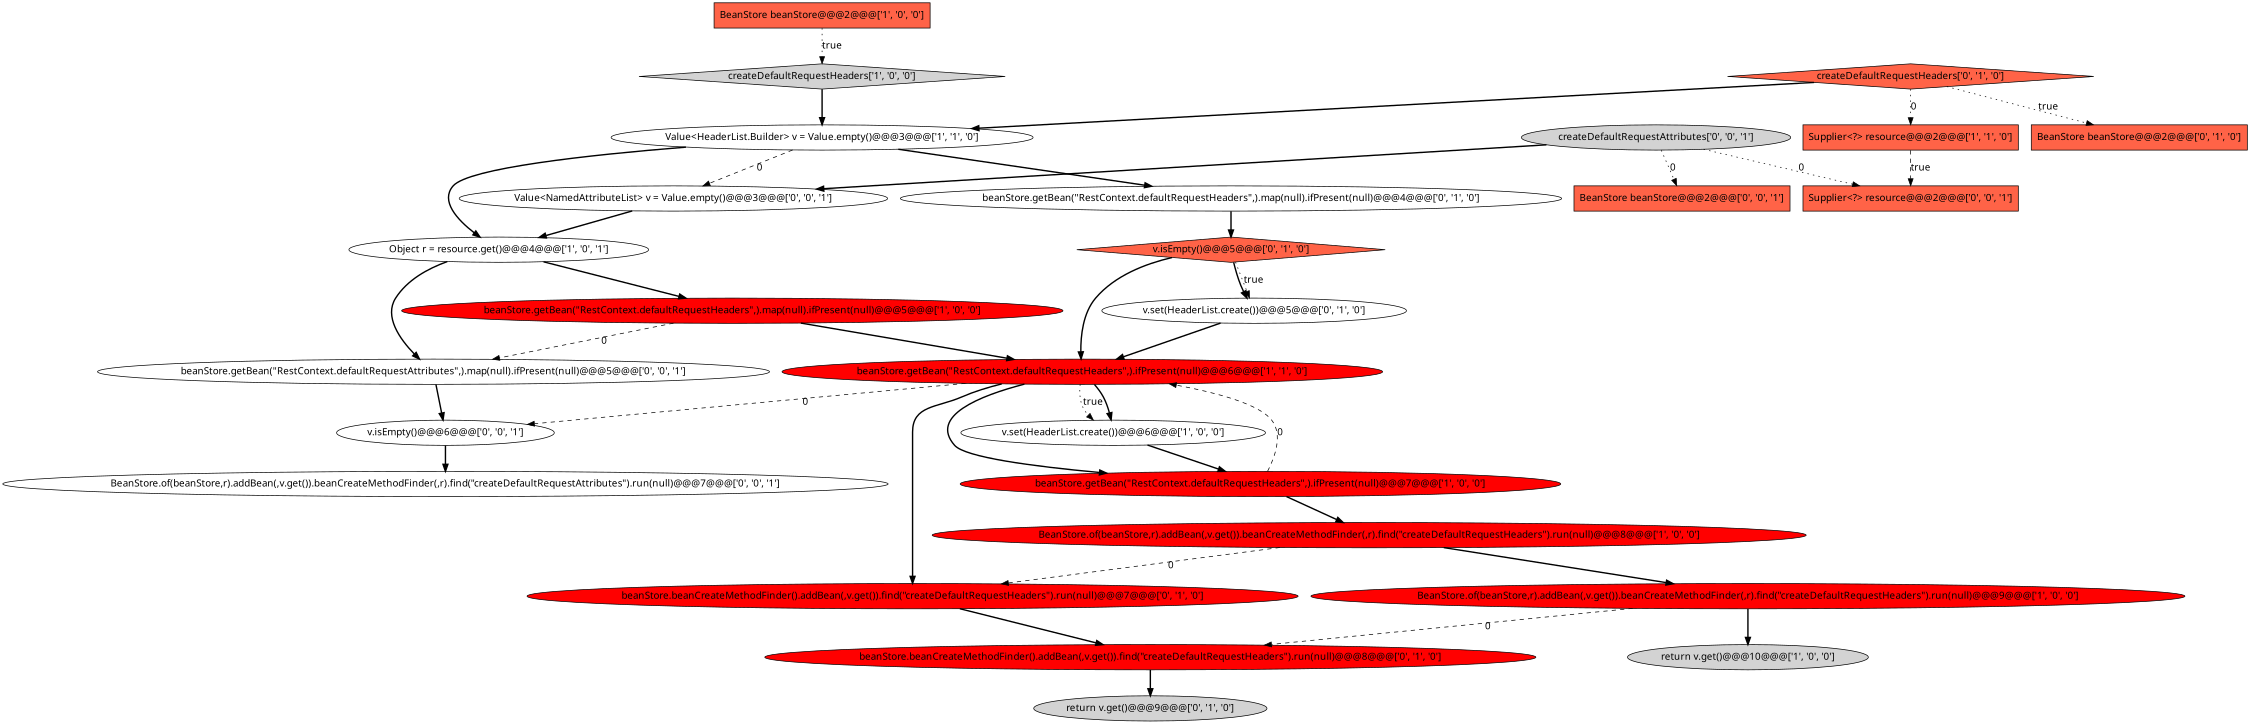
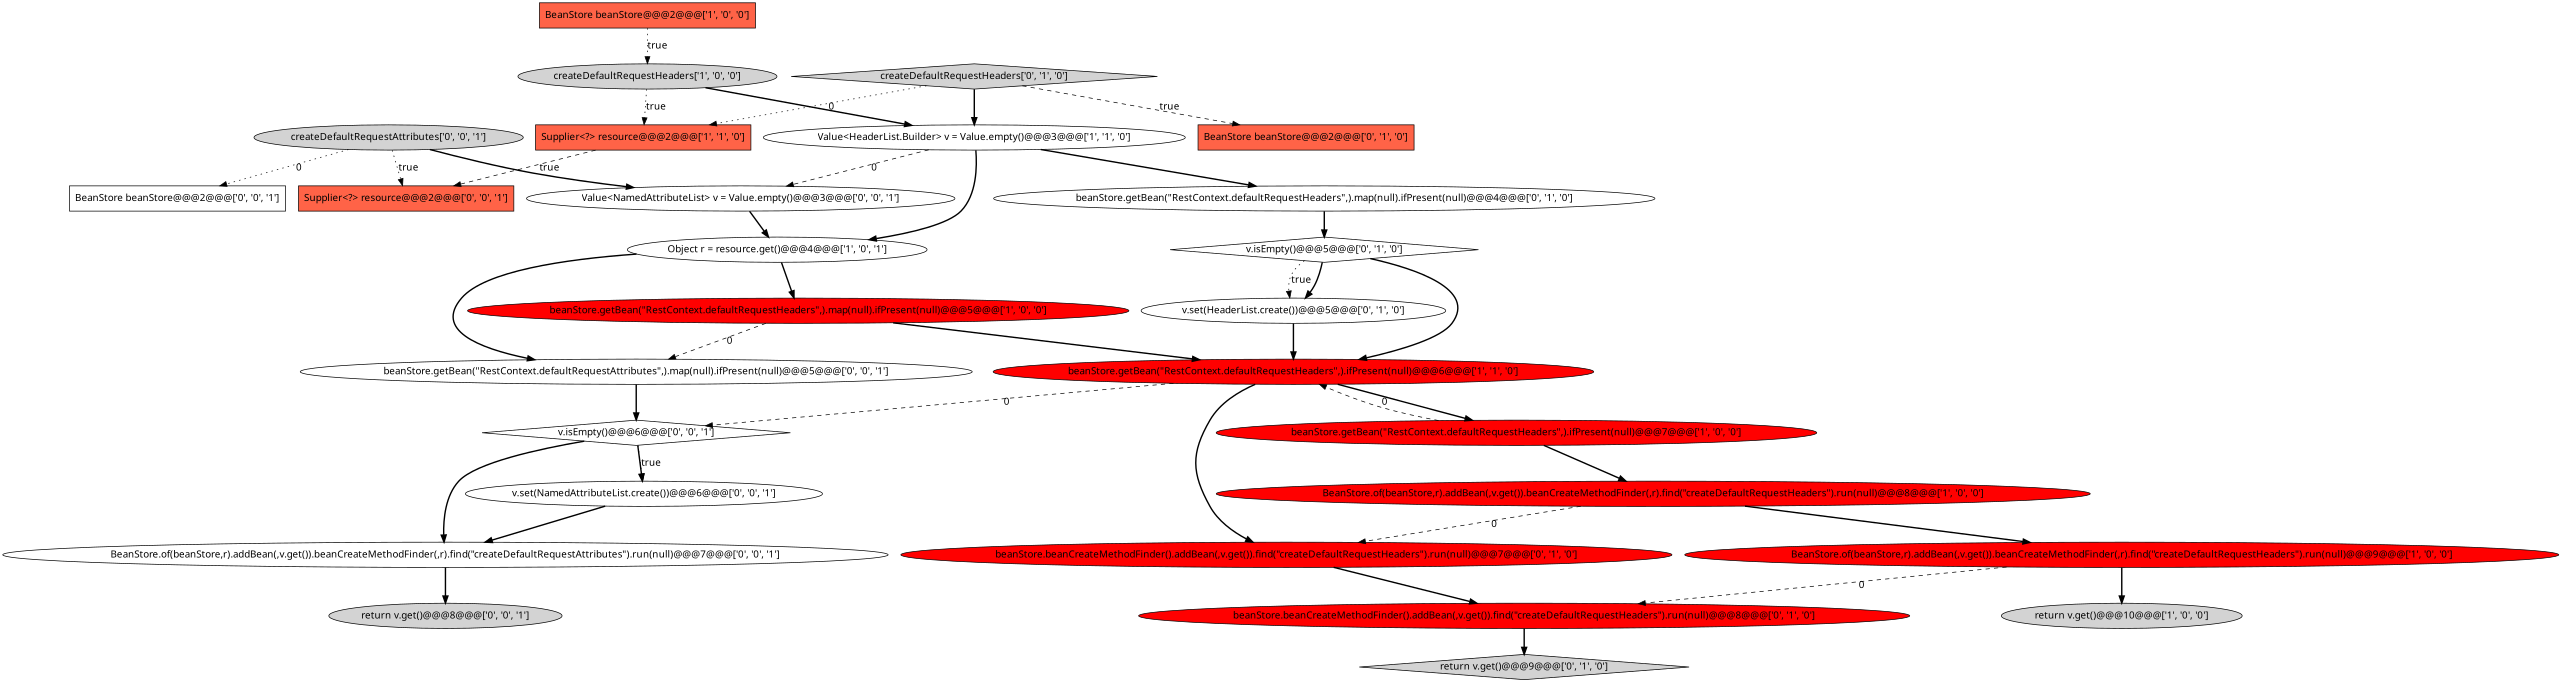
  digraph {
    fontname="Noto Sans"
    node [fillcolor=white fontname="Noto Sans" shape=ellipse style=filled]
    edge [fontname="Noto Sans" style=bold]
    n1 [label="beanStore.getBean(\"RestContext.defaultRequestAttributes\",).map(null).ifPresent(null)@@@5@@@['0', '0', '1']"]
-   n2 [label="v.isEmpty()@@@6@@@['0', '0', '1']"]
+   n2 [label="v.isEmpty()@@@6@@@['0', '0', '1']" shape=diamond]
    n3 [label="BeanStore.of(beanStore,r).addBean(,v.get()).beanCreateMethodFinder(,r).find(\"createDefaultRequestAttributes\").run(null)@@@7@@@['0', '0', '1']"]
+   n4 [label="v.set(NamedAttributeList.create())@@@6@@@['0', '0', '1']"]
    n5 [fillcolor=red label="beanStore.beanCreateMethodFinder().addBean(,v.get()).find(\"createDefaultRequestHeaders\").run(null)@@@8@@@['0', '1', '0']"]
-   n6 [fillcolor=lightgray label="return v.get()@@@9@@@['0', '1', '0']"]
+   n6 [fillcolor=lightgray label="return v.get()@@@9@@@['0', '1', '0']" shape=diamond]
    n7 [label="Object r = resource.get()@@@4@@@['1', '0', '1']"]
    n8 [fillcolor=red label="beanStore.getBean(\"RestContext.defaultRequestHeaders\",).map(null).ifPresent(null)@@@5@@@['1', '0', '0']"]
    n9 [fillcolor=red label="beanStore.getBean(\"RestContext.defaultRequestHeaders\",).ifPresent(null)@@@6@@@['1', '1', '0']"]
    n10 [label="beanStore.getBean(\"RestContext.defaultRequestHeaders\",).map(null).ifPresent(null)@@@4@@@['0', '1', '0']"]
-   n11 [fillcolor=tomato label="v.isEmpty()@@@5@@@['0', '1', '0']" shape=diamond]
+   n11 [label="v.isEmpty()@@@5@@@['0', '1', '0']" shape=diamond]
    n12 [label="v.set(HeaderList.create())@@@5@@@['0', '1', '0']"]
-   n13 [label="v.set(HeaderList.create())@@@6@@@['1', '0', '0']"]
    n14 [fillcolor=red label="beanStore.getBean(\"RestContext.defaultRequestHeaders\",).ifPresent(null)@@@7@@@['1', '0', '0']"]
    n15 [fillcolor=red label="beanStore.beanCreateMethodFinder().addBean(,v.get()).find(\"createDefaultRequestHeaders\").run(null)@@@7@@@['0', '1', '0']"]
    n16 [fillcolor=red label="BeanStore.of(beanStore,r).addBean(,v.get()).beanCreateMethodFinder(,r).find(\"createDefaultRequestHeaders\").run(null)@@@8@@@['1', '0', '0']"]
-   n17 [fillcolor=tomato label="BeanStore beanStore@@@2@@@['0', '0', '1']" shape=box]
+   n17 [label="BeanStore beanStore@@@2@@@['0', '0', '1']" shape=box]
+   n18 [fillcolor=lightgray label="return v.get()@@@8@@@['0', '0', '1']"]
    n19 [label="Value<HeaderList.Builder> v = Value.empty()@@@3@@@['1', '1', '0']"]
    n20 [label="Value<NamedAttributeList> v = Value.empty()@@@3@@@['0', '0', '1']"]
-   n21 [fillcolor=tomato label="createDefaultRequestHeaders['0', '1', '0']" shape=diamond]
+   n21 [fillcolor=lightgray label="createDefaultRequestHeaders['0', '1', '0']" shape=diamond]
    n22 [fillcolor=tomato label="BeanStore beanStore@@@2@@@['0', '1', '0']" shape=box]
    n23 [fillcolor=tomato label="Supplier<?> resource@@@2@@@['1', '1', '0']" shape=box]
    n24 [fillcolor=tomato label="Supplier<?> resource@@@2@@@['0', '0', '1']" shape=box]
    n25 [fillcolor=red label="BeanStore.of(beanStore,r).addBean(,v.get()).beanCreateMethodFinder(,r).find(\"createDefaultRequestHeaders\").run(null)@@@9@@@['1', '0', '0']"]
    n26 [fillcolor=lightgray label="return v.get()@@@10@@@['1', '0', '0']"]
    n27 [fillcolor=lightgray label="createDefaultRequestAttributes['0', '0', '1']"]
    n28 [fillcolor=tomato label="BeanStore beanStore@@@2@@@['1', '0', '0']" shape=box]
-   n29 [fillcolor=lightgray label="createDefaultRequestHeaders['1', '0', '0']" shape=diamond]
+   n29 [fillcolor=lightgray label="createDefaultRequestHeaders['1', '0', '0']"]
    n1 -> n2
    n2 -> n3
+   n2 -> n4 [label=true style=dotted]
+   n2 -> n4
+   n3 -> n18
+   n4 -> n3
    n5 -> n6
    n7 -> n1
    n7 -> n8
    n8 -> n1 [label=0 style=dashed]
    n8 -> n9
    n9 -> n2 [label=0 style=dashed]
-   n9 -> n13 [label=true style=dotted]
-   n9 -> n13
    n9 -> n14
    n9 -> n15
    n10 -> n11
    n11 -> n9
    n11 -> n12
    n11 -> n12 [label=true style=dotted]
    n12 -> n9
-   n13 -> n14
    n14 -> n9 [label=0 style=dashed]
    n14 -> n16
    n15 -> n5
    n16 -> n15 [label=0 style=dashed]
    n16 -> n25
    n19 -> n7
    n19 -> n10
    n19 -> n20 [label=0 style=dashed]
    n20 -> n7
    n21 -> n19
-   n21 -> n22 [label=true style=dotted]
+   n21 -> n22 [label=true style=dashed]
    n21 -> n23 [label=0 style=dotted]
    n23 -> n24 [label=true style=dashed]
    n25 -> n5 [label=0 style=dashed]
    n25 -> n26
    n27 -> n17 [label=0 style=dotted]
    n27 -> n20
-   n27 -> n24 [label=0 style=dotted]
+   n27 -> n24 [label=true style=dotted]
    n28 -> n29 [label=true style=dotted]
    n29 -> n19
+   n29 -> n23 [label=true style=dotted]
  }
